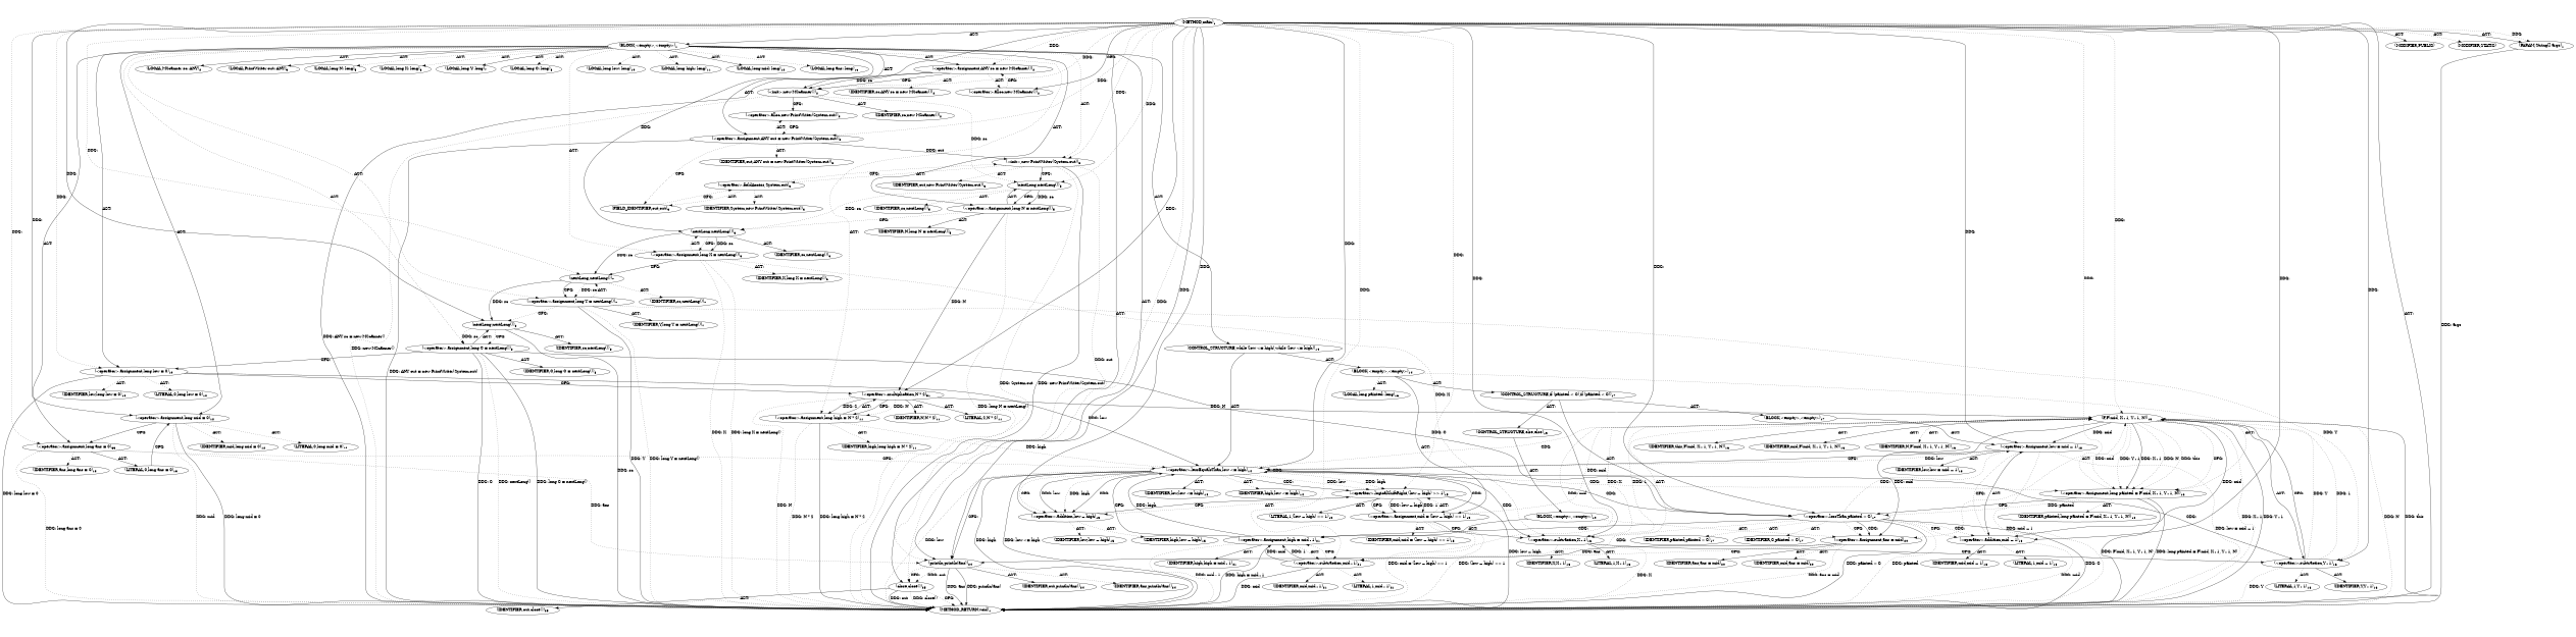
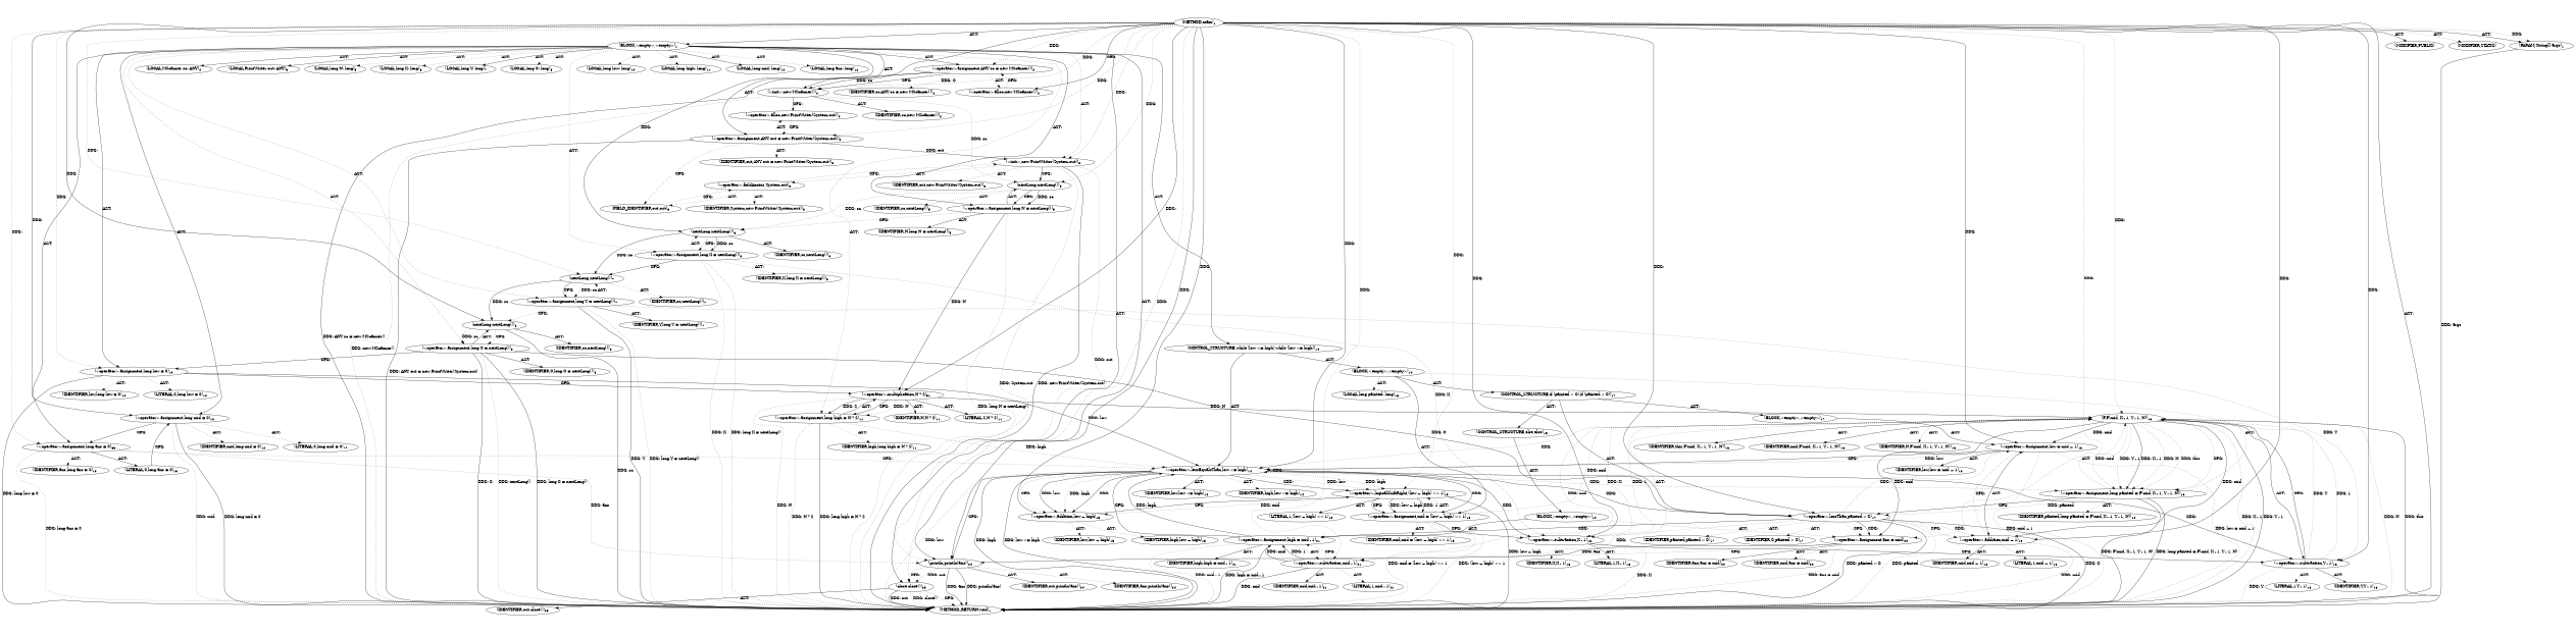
  digraph {
    edge [style=solid]
    n1 [label=<(METHOD,main)<SUB>1</SUB>>]
    n2 [label=<(PARAM,String[] args)<SUB>1</SUB>>]
    n3 [label=<(BLOCK,&lt;empty&gt;,&lt;empty&gt;)<SUB>1</SUB>>]
    n4 [label=<(&lt;operator&gt;.assignment,ANY sc = new MScanner())<SUB>2</SUB>>]
    n5 [label=<(&lt;operator&gt;.alloc,new MScanner())<SUB>2</SUB>>]
    n6 [label=<(&lt;init&gt;,new MScanner())<SUB>2</SUB>>]
    n7 [label=<(&lt;operator&gt;.assignment,ANY out = new PrintWriter(System.out))<SUB>3</SUB>>]
    n8 [label=<(&lt;init&gt;,new PrintWriter(System.out))<SUB>3</SUB>>]
    n9 [label=<(nextLong,nextLong())<SUB>5</SUB>>]
    n10 [label=<(nextLong,nextLong())<SUB>6</SUB>>]
    n11 [label=<(nextLong,nextLong())<SUB>7</SUB>>]
    n12 [label=<(nextLong,nextLong())<SUB>8</SUB>>]
    n13 [label=<(&lt;operator&gt;.assignment,long low = 0)<SUB>10</SUB>>]
    n14 [label=<(&lt;operator&gt;.multiplication,N * 2)<SUB>51</SUB>>]
    n15 [label=<(&lt;operator&gt;.assignment,long mid = 0)<SUB>12</SUB>>]
    n16 [label=<(&lt;operator&gt;.assignment,long ans = 0)<SUB>63</SUB>>]
    n17 [label=<(&lt;operator&gt;.lessEqualsThan,low &lt;= high)<SUB>14</SUB>>]
    n18 [label=<(&lt;operator&gt;.logicalShiftRight,(low + high) &gt;&gt; 1)<SUB>15</SUB>>]
    n19 [label=<(&lt;operator&gt;.addition,low + high)<SUB>15</SUB>>]
    n20 [label=<(F,F(mid, X - 1, Y - 1, N))<SUB>16</SUB>>]
    n21 [label=<(&lt;operator&gt;.subtraction,X - 1)<SUB>16</SUB>>]
    n22 [label=<(&lt;operator&gt;.subtraction,Y - 1)<SUB>16</SUB>>]
    n23 [label=<(&lt;operator&gt;.lessThan,painted &lt; C)<SUB>17</SUB>>]
    n24 [label=<(&lt;operator&gt;.assignment,low = mid + 1)<SUB>18</SUB>>]
    n25 [label=<(&lt;operator&gt;.addition,mid + 1)<SUB>18</SUB>>]
    n26 [label=<(&lt;operator&gt;.assignment,ans = mid)<SUB>20</SUB>>]
    n27 [label=<(&lt;operator&gt;.subtraction,mid - 1)<SUB>21</SUB>>]
    n28 [label=<(println,println(ans))<SUB>24</SUB>>]
    n29 [label=<(close,close())<SUB>25</SUB>>]
    n30 [label=<(MODIFIER,PUBLIC)>]
    n31 [label=<(MODIFIER,STATIC)>]
    n32 [label=<(METHOD_RETURN,void)<SUB>1</SUB>>]
    n33 [label=<(LOCAL,MScanner sc: ANY)<SUB>2</SUB>>]
    n34 [label=<(LOCAL,PrintWriter out: ANY)<SUB>3</SUB>>]
    n35 [label=<(LOCAL,long N: long)<SUB>5</SUB>>]
    n36 [label=<(&lt;operator&gt;.assignment,long N = nextLong())<SUB>5</SUB>>]
    n37 [label=<(LOCAL,long X: long)<SUB>6</SUB>>]
    n38 [label=<(&lt;operator&gt;.assignment,long X = nextLong())<SUB>6</SUB>>]
    n39 [label=<(LOCAL,long Y: long)<SUB>7</SUB>>]
    n40 [label=<(&lt;operator&gt;.assignment,long Y = nextLong())<SUB>7</SUB>>]
    n41 [label=<(LOCAL,long C: long)<SUB>8</SUB>>]
    n42 [label=<(&lt;operator&gt;.assignment,long C = nextLong())<SUB>8</SUB>>]
    n43 [label=<(LOCAL,long low: long)<SUB>10</SUB>>]
    n44 [label=<(LOCAL,long high: long)<SUB>11</SUB>>]
    n45 [label=<(&lt;operator&gt;.assignment,long high = N * 2)<SUB>11</SUB>>]
    n46 [label=<(LOCAL,long mid: long)<SUB>12</SUB>>]
    n47 [label=<(LOCAL,long ans: long)<SUB>13</SUB>>]
    n48 [label=<(CONTROL_STRUCTURE,while (low &lt;= high),while (low &lt;= high))<SUB>14</SUB>>]
    n49 [label=<(IDENTIFIER,sc,ANY sc = new MScanner())<SUB>2</SUB>>]
    n50 [label=<(IDENTIFIER,sc,new MScanner())<SUB>2</SUB>>]
    n51 [label=<(&lt;operator&gt;.alloc,new PrintWriter(System.out))<SUB>3</SUB>>]
    n52 [label=<(IDENTIFIER,out,ANY out = new PrintWriter(System.out))<SUB>3</SUB>>]
    n53 [label=<(FIELD_IDENTIFIER,out,out)<SUB>3</SUB>>]
    n54 [label=<(IDENTIFIER,out,new PrintWriter(System.out))<SUB>3</SUB>>]
    n55 [label=<(&lt;operator&gt;.fieldAccess,System.out)<SUB>3</SUB>>]
    n56 [label=<(IDENTIFIER,sc,nextLong())<SUB>5</SUB>>]
    n57 [label=<(IDENTIFIER,sc,nextLong())<SUB>6</SUB>>]
    n58 [label=<(IDENTIFIER,sc,nextLong())<SUB>7</SUB>>]
    n59 [label=<(IDENTIFIER,sc,nextLong())<SUB>8</SUB>>]
    n60 [label=<(IDENTIFIER,low,long low = 0)<SUB>10</SUB>>]
    n61 [label=<(LITERAL,0,long low = 0)<SUB>10</SUB>>]
    n62 [label=<(IDENTIFIER,N,N * 2)<SUB>11</SUB>>]
    n63 [label=<(LITERAL,2,N * 2)<SUB>11</SUB>>]
    n64 [label=<(IDENTIFIER,mid,long mid = 0)<SUB>12</SUB>>]
    n65 [label=<(LITERAL,0,long mid = 0)<SUB>12</SUB>>]
    n66 [label=<(IDENTIFIER,ans,long ans = 0)<SUB>13</SUB>>]
    n67 [label=<(LITERAL,0,long ans = 0)<SUB>13</SUB>>]
    n68 [label=<(IDENTIFIER,low,low &lt;= high)<SUB>14</SUB>>]
    n69 [label=<(IDENTIFIER,high,low &lt;= high)<SUB>14</SUB>>]
    n70 [label=<(&lt;operator&gt;.assignment,mid = (low + high) &gt;&gt; 1)<SUB>15</SUB>>]
    n71 [label=<(&lt;operator&gt;.assignment,long painted = F(mid, X - 1, Y - 1, N))<SUB>16</SUB>>]
    n72 [label=<(LITERAL,1,(low + high) &gt;&gt; 1)<SUB>15</SUB>>]
    n73 [label=<(IDENTIFIER,low,low + high)<SUB>15</SUB>>]
    n74 [label=<(IDENTIFIER,high,low + high)<SUB>15</SUB>>]
    n75 [label=<(IDENTIFIER,this,F(mid, X - 1, Y - 1, N))<SUB>16</SUB>>]
    n76 [label=<(IDENTIFIER,mid,F(mid, X - 1, Y - 1, N))<SUB>16</SUB>>]
    n77 [label=<(IDENTIFIER,N,F(mid, X - 1, Y - 1, N))<SUB>16</SUB>>]
    n78 [label=<(IDENTIFIER,X,X - 1)<SUB>16</SUB>>]
    n79 [label=<(LITERAL,1,X - 1)<SUB>16</SUB>>]
    n80 [label=<(IDENTIFIER,Y,Y - 1)<SUB>16</SUB>>]
    n81 [label=<(LITERAL,1,Y - 1)<SUB>16</SUB>>]
    n82 [label=<(IDENTIFIER,painted,painted &lt; C)<SUB>17</SUB>>]
    n83 [label=<(IDENTIFIER,C,painted &lt; C)<SUB>17</SUB>>]
    n84 [label=<(&lt;operator&gt;.assignment,high = mid - 1)<SUB>21</SUB>>]
    n85 [label=<(IDENTIFIER,low,low = mid + 1)<SUB>18</SUB>>]
    n86 [label=<(IDENTIFIER,mid,mid + 1)<SUB>18</SUB>>]
    n87 [label=<(LITERAL,1,mid + 1)<SUB>18</SUB>>]
    n88 [label=<(IDENTIFIER,ans,ans = mid)<SUB>20</SUB>>]
    n89 [label=<(IDENTIFIER,mid,ans = mid)<SUB>20</SUB>>]
    n90 [label=<(IDENTIFIER,mid,mid - 1)<SUB>21</SUB>>]
    n91 [label=<(LITERAL,1,mid - 1)<SUB>21</SUB>>]
    n92 [label=<(IDENTIFIER,out,println(ans))<SUB>24</SUB>>]
    n93 [label=<(IDENTIFIER,ans,println(ans))<SUB>24</SUB>>]
    n94 [label=<(IDENTIFIER,out,close())<SUB>25</SUB>>]
    n95 [label=<(IDENTIFIER,N,long N = nextLong())<SUB>5</SUB>>]
    n96 [label=<(IDENTIFIER,X,long X = nextLong())<SUB>6</SUB>>]
    n97 [label=<(IDENTIFIER,Y,long Y = nextLong())<SUB>7</SUB>>]
    n98 [label=<(IDENTIFIER,C,long C = nextLong())<SUB>8</SUB>>]
    n99 [label=<(IDENTIFIER,high,long high = N * 2)<SUB>11</SUB>>]
    n100 [label=<(BLOCK,&lt;empty&gt;,&lt;empty&gt;)<SUB>14</SUB>>]
    n101 [label=<(IDENTIFIER,System,new PrintWriter(System.out))<SUB>3</SUB>>]
    n102 [label=<(LOCAL,long painted: long)<SUB>16</SUB>>]
    n103 [label=<(CONTROL_STRUCTURE,if (painted &lt; C),if (painted &lt; C))<SUB>17</SUB>>]
    n104 [label=<(IDENTIFIER,mid,mid = (low + high) &gt;&gt; 1)<SUB>15</SUB>>]
    n105 [label=<(IDENTIFIER,painted,long painted = F(mid, X - 1, Y - 1, N))<SUB>16</SUB>>]
    n106 [label=<(BLOCK,&lt;empty&gt;,&lt;empty&gt;)<SUB>17</SUB>>]
    n107 [label=<(CONTROL_STRUCTURE,else,else)<SUB>19</SUB>>]
    n108 [label=<(BLOCK,&lt;empty&gt;,&lt;empty&gt;)<SUB>19</SUB>>]
    n109 [label=<(IDENTIFIER,high,high = mid - 1)<SUB>21</SUB>>]
    n1 -> n2 [label="AST: "]
    n1 -> n2 [label="DDG: " style=dotted]
    n1 -> n3 [label="AST: "]
    n1 -> n4 [label="DDG: " style=dotted]
    n1 -> n5 [label="CFG: "]
    n1 -> n6 [label="DDG: " style=dotted]
    n1 -> n7 [label="DDG: " style=dotted]
    n1 -> n8 [label="DDG: " style=dotted]
    n1 -> n9 [label="DDG: " style=dotted]
    n1 -> n10 [label="DDG: "]
    n1 -> n11 [label="DDG: " style=dotted]
    n1 -> n12 [label="DDG: "]
    n1 -> n13 [label="DDG: " style=dotted]
    n1 -> n14 [label="DDG: "]
    n1 -> n15 [label="DDG: "]
    n1 -> n16 [label="DDG: " style=dotted]
    n1 -> n17 [label="DDG: "]
    n1 -> n18 [label="DDG: " style=dotted]
    n1 -> n19 [label="DDG: "]
    n1 -> n20 [label="DDG: " style=dotted]
    n1 -> n21 [label="DDG: "]
    n1 -> n22 [label="DDG: "]
    n1 -> n23 [label="DDG: "]
    n1 -> n24 [label="DDG: "]
    n1 -> n25 [label="DDG: "]
    n1 -> n26 [label="DDG: " style=dotted]
    n1 -> n27 [label="DDG: " style=dotted]
    n1 -> n28 [label="DDG: "]
    n1 -> n29 [label="DDG: " style=dotted]
    n1 -> n30 [label="AST: "]
    n1 -> n31 [label="AST: " style=dotted]
    n1 -> n32 [label="AST: "]
    n2 -> n32 [label="DDG: args"]
    n3 -> n4 [label="AST: "]
    n3 -> n6 [label="AST: "]
    n3 -> n7 [label="AST: "]
    n3 -> n8 [label="AST: " style=dotted]
    n3 -> n13 [label="AST: "]
    n3 -> n15 [label="AST: "]
    n3 -> n16 [label="AST: "]
    n3 -> n28 [label="AST: "]
    n3 -> n29 [label="AST: "]
    n3 -> n33 [label="AST: "]
    n3 -> n34 [label="AST: "]
    n3 -> n35 [label="AST: " style=dotted]
    n3 -> n36 [label="AST: "]
    n3 -> n37 [label="AST: " style=dotted]
    n3 -> n38 [label="AST: " style=dotted]
    n3 -> n39 [label="AST: "]
    n3 -> n40 [label="AST: " style=dotted]
    n3 -> n41 [label="AST: " style=dotted]
    n3 -> n42 [label="AST: " style=dotted]
    n3 -> n43 [label="AST: " style=dotted]
    n3 -> n44 [label="AST: " style=dotted]
    n3 -> n45 [label="AST: " style=dotted]
    n3 -> n46 [label="AST: "]
    n3 -> n47 [label="AST: " style=dotted]
    n3 -> n48 [label="AST: "]
    n4 -> n5 [label="AST: " style=dotted]
    n4 -> n6 [label="CFG: "]
    n4 -> n6 [label="DDG: sc"]
    n4 -> n32 [label="DDG: ANY sc = new MScanner()"]
-   n4 -> n49 [label="AST: " style=dotted]
+   n4 -> n49 [label="DDG: C" style=dotted]
    n5 -> n4 [label="CFG: " style=dotted]
    n6 -> n9 [label="DDG: sc" style=dotted]
    n6 -> n32 [label="DDG: new MScanner()" style=dotted]
    n6 -> n50 [label="AST: "]
    n6 -> n51 [label="CFG: "]
    n7 -> n8 [label="DDG: out"]
    n7 -> n32 [label="DDG: ANY out = new PrintWriter(System.out)"]
    n7 -> n51 [label="AST: " style=dotted]
    n7 -> n52 [label="AST: " style=dotted]
    n7 -> n53 [label="CFG: " style=dotted]
    n8 -> n9 [label="CFG: "]
    n8 -> n28 [label="DDG: out" style=dotted]
    n8 -> n32 [label="DDG: System.out" style=dotted]
    n8 -> n32 [label="DDG: new PrintWriter(System.out)"]
    n8 -> n54 [label="AST: " style=dotted]
    n8 -> n55 [label="AST: " style=dotted]
    n9 -> n10 [label="DDG: sc" style=dotted]
    n9 -> n36 [label="CFG: "]
    n9 -> n36 [label="DDG: sc"]
    n9 -> n56 [label="AST: " style=dotted]
    n10 -> n11 [label="DDG: sc"]
    n10 -> n38 [label="CFG: " style=dotted]
    n10 -> n38 [label="DDG: sc"]
    n10 -> n57 [label="AST: "]
    n11 -> n12 [label="DDG: sc"]
    n11 -> n40 [label="CFG: "]
    n11 -> n40 [label="DDG: sc" style=dotted]
    n11 -> n58 [label="AST: " style=dotted]
    n12 -> n32 [label="DDG: sc"]
    n12 -> n42 [label="CFG: " style=dotted]
    n12 -> n42 [label="DDG: sc" style=dotted]
    n12 -> n59 [label="AST: "]
    n13 -> n14 [label="CFG: "]
    n13 -> n17 [label="DDG: low"]
    n13 -> n32 [label="DDG: long low = 0"]
    n13 -> n60 [label="AST: " style=dotted]
    n13 -> n61 [label="AST: " style=dotted]
    n14 -> n20 [label="DDG: N"]
    n14 -> n32 [label="DDG: N" style=dotted]
    n14 -> n45 [label="CFG: "]
    n14 -> n45 [label="DDG: N" style=dotted]
    n14 -> n45 [label="DDG: 2"]
    n14 -> n62 [label="AST: "]
    n14 -> n63 [label="AST: "]
    n15 -> n16 [label="CFG: "]
    n15 -> n32 [label="DDG: mid" style=dotted]
    n15 -> n32 [label="DDG: long mid = 0"]
    n15 -> n64 [label="AST: " style=dotted]
    n15 -> n65 [label="AST: " style=dotted]
    n16 -> n17 [label="CFG: " style=dotted]
    n16 -> n28 [label="DDG: ans" style=dotted]
    n16 -> n32 [label="DDG: long ans = 0" style=dotted]
    n16 -> n66 [label="AST: " style=dotted]
    n16 -> n67 [label="AST: "]
    n17 -> n17 [label="CDG: " style=dotted]
    n17 -> n18 [label="DDG: low" style=dotted]
    n17 -> n18 [label="DDG: high" style=dotted]
    n17 -> n18 [label="CDG: "]
    n17 -> n19 [label="CFG: " style=dotted]
    n17 -> n19 [label="DDG: low"]
    n17 -> n19 [label="DDG: high" style=dotted]
    n17 -> n19 [label="CDG: "]
    n17 -> n20 [label="CDG: " style=dotted]
    n17 -> n21 [label="CDG: "]
    n17 -> n22 [label="CDG: "]
    n17 -> n23 [label="CDG: "]
    n17 -> n28 [label="CFG: "]
    n17 -> n32 [label="DDG: low" style=dotted]
    n17 -> n32 [label="DDG: high"]
    n17 -> n32 [label="DDG: low &lt;= high"]
    n17 -> n68 [label="AST: "]
    n17 -> n69 [label="AST: " style=dotted]
    n17 -> n70 [label="CDG: "]
    n17 -> n71 [label="CDG: " style=dotted]
-   n18 -> n19 [label="AST: " style=dotted]
+   n18 -> n19 [label="DDG: mid" style=dotted]
    n18 -> n32 [label="DDG: low + high"]
    n18 -> n70 [label="CFG: "]
    n18 -> n70 [label="DDG: low + high"]
    n18 -> n70 [label="DDG: 1"]
    n18 -> n72 [label="AST: "]
    n19 -> n18 [label="CFG: "]
    n19 -> n73 [label="AST: " style=dotted]
    n19 -> n74 [label="AST: " style=dotted]
    n20 -> n21 [label="AST: " style=dotted]
    n20 -> n22 [label="AST: "]
    n20 -> n24 [label="DDG: mid"]
    n20 -> n25 [label="DDG: mid"]
    n20 -> n26 [label="DDG: mid"]
    n20 -> n27 [label="DDG: mid" style=dotted]
    n20 -> n32 [label="DDG: X - 1" style=dotted]
    n20 -> n32 [label="DDG: Y - 1"]
    n20 -> n32 [label="DDG: N" style=dotted]
    n20 -> n32 [label="DDG: this"]
    n20 -> n71 [label="CFG: " style=dotted]
    n20 -> n71 [label="DDG: mid" style=dotted]
    n20 -> n71 [label="DDG: Y - 1" style=dotted]
    n20 -> n71 [label="DDG: X - 1"]
    n20 -> n71 [label="DDG: N" style=dotted]
    n20 -> n71 [label="DDG: this" style=dotted]
    n20 -> n75 [label="AST: "]
    n20 -> n76 [label="AST: "]
    n20 -> n77 [label="AST: " style=dotted]
    n21 -> n20 [label="DDG: X" style=dotted]
    n21 -> n20 [label="DDG: 1" style=dotted]
    n21 -> n22 [label="CFG: "]
    n21 -> n32 [label="DDG: X" style=dotted]
    n21 -> n78 [label="AST: " style=dotted]
    n21 -> n79 [label="AST: "]
    n22 -> n20 [label="CFG: "]
    n22 -> n20 [label="DDG: Y" style=dotted]
    n22 -> n20 [label="DDG: 1" style=dotted]
    n22 -> n32 [label="DDG: Y" style=dotted]
    n22 -> n80 [label="AST: "]
    n22 -> n81 [label="AST: " style=dotted]
    n23 -> n24 [label="CDG: " style=dotted]
    n23 -> n25 [label="CFG: " style=dotted]
    n23 -> n25 [label="CDG: " style=dotted]
    n23 -> n26 [label="CFG: " style=dotted]
    n23 -> n26 [label="CDG: "]
    n23 -> n27 [label="CDG: " style=dotted]
    n23 -> n32 [label="DDG: painted" style=dotted]
    n23 -> n32 [label="DDG: C"]
    n23 -> n32 [label="DDG: painted &lt; C"]
    n23 -> n82 [label="AST: " style=dotted]
    n23 -> n83 [label="AST: " style=dotted]
    n23 -> n84 [label="CDG: "]
    n24 -> n17 [label="CFG: "]
    n24 -> n17 [label="DDG: low" style=dotted]
    n24 -> n25 [label="AST: "]
    n24 -> n32 [label="DDG: mid + 1" style=dotted]
    n24 -> n32 [label="DDG: low = mid + 1" style=dotted]
    n24 -> n85 [label="AST: "]
    n25 -> n24 [label="CFG: " style=dotted]
    n25 -> n32 [label="DDG: mid" style=dotted]
    n25 -> n86 [label="AST: "]
    n25 -> n87 [label="AST: " style=dotted]
    n26 -> n27 [label="CFG: " style=dotted]
    n26 -> n28 [label="DDG: ans"]
    n26 -> n32 [label="DDG: ans = mid" style=dotted]
    n26 -> n88 [label="AST: "]
    n26 -> n89 [label="AST: " style=dotted]
    n27 -> n32 [label="DDG: mid"]
    n27 -> n84 [label="CFG: " style=dotted]
    n27 -> n84 [label="DDG: mid"]
    n27 -> n84 [label="DDG: 1"]
    n27 -> n90 [label="AST: "]
    n27 -> n91 [label="AST: " style=dotted]
    n28 -> n29 [label="CFG: " style=dotted]
    n28 -> n29 [label="DDG: out" style=dotted]
    n28 -> n32 [label="DDG: ans"]
    n28 -> n32 [label="DDG: println(ans)"]
    n28 -> n92 [label="AST: "]
    n28 -> n93 [label="AST: " style=dotted]
    n29 -> n32 [label="CFG: " style=dotted]
    n29 -> n32 [label="DDG: out"]
    n29 -> n32 [label="DDG: close()" style=dotted]
    n29 -> n94 [label="AST: "]
    n36 -> n9 [label="AST: "]
    n36 -> n10 [label="CFG: " style=dotted]
    n36 -> n14 [label="DDG: N"]
    n36 -> n32 [label="DDG: long N = nextLong()" style=dotted]
    n36 -> n95 [label="AST: "]
    n38 -> n10 [label="AST: " style=dotted]
    n38 -> n11 [label="CFG: "]
    n38 -> n21 [label="DDG: X" style=dotted]
    n38 -> n32 [label="DDG: X" style=dotted]
    n38 -> n32 [label="DDG: long X = nextLong()" style=dotted]
    n38 -> n96 [label="AST: " style=dotted]
    n40 -> n11 [label="AST: " style=dotted]
    n40 -> n12 [label="CFG: " style=dotted]
    n40 -> n22 [label="DDG: Y" style=dotted]
    n40 -> n32 [label="DDG: Y"]
    n40 -> n32 [label="DDG: long Y = nextLong()" style=dotted]
    n40 -> n97 [label="AST: "]
    n42 -> n12 [label="AST: "]
    n42 -> n13 [label="CFG: "]
    n42 -> n23 [label="DDG: C"]
    n42 -> n32 [label="DDG: C"]
    n42 -> n32 [label="DDG: nextLong()" style=dotted]
    n42 -> n32 [label="DDG: long C = nextLong()"]
    n42 -> n98 [label="AST: "]
    n45 -> n14 [label="AST: "]
    n45 -> n17 [label="DDG: high" style=dotted]
    n45 -> n32 [label="DDG: N * 2" style=dotted]
    n45 -> n32 [label="DDG: long high = N * 2"]
    n45 -> n99 [label="AST: " style=dotted]
    n48 -> n17 [label="AST: "]
    n48 -> n100 [label="AST: "]
    n51 -> n7 [label="CFG: " style=dotted]
    n53 -> n55 [label="CFG: " style=dotted]
    n55 -> n8 [label="CFG: " style=dotted]
    n55 -> n53 [label="AST: " style=dotted]
    n55 -> n101 [label="AST: " style=dotted]
    n67 -> n15 [label="CFG: "]
    n70 -> n18 [label="AST: " style=dotted]
    n70 -> n20 [label="DDG: mid" style=dotted]
    n70 -> n21 [label="CFG: "]
    n70 -> n32 [label="DDG: (low + high) &gt;&gt; 1" style=dotted]
    n70 -> n32 [label="DDG: mid = (low + high) &gt;&gt; 1" style=dotted]
    n70 -> n104 [label="AST: " style=dotted]
    n71 -> n20 [label="AST: " style=dotted]
    n71 -> n23 [label="CFG: "]
    n71 -> n23 [label="DDG: painted" style=dotted]
    n71 -> n32 [label="DDG: F(mid, X - 1, Y - 1, N)"]
    n71 -> n32 [label="DDG: long painted = F(mid, X - 1, Y - 1, N)"]
    n71 -> n105 [label="AST: " style=dotted]
    n84 -> n17 [label="CFG: "]
    n84 -> n17 [label="DDG: high"]
    n84 -> n27 [label="AST: " style=dotted]
    n84 -> n32 [label="DDG: mid - 1" style=dotted]
    n84 -> n32 [label="DDG: high = mid - 1"]
    n84 -> n109 [label="AST: "]
    n100 -> n70 [label="AST: "]
    n100 -> n71 [label="AST: " style=dotted]
    n100 -> n102 [label="AST: " style=dotted]
    n100 -> n103 [label="AST: "]
    n103 -> n23 [label="AST: "]
    n103 -> n106 [label="AST: "]
    n103 -> n107 [label="AST: "]
    n106 -> n24 [label="AST: "]
    n107 -> n108 [label="AST: "]
    n108 -> n26 [label="AST: " style=dotted]
    n108 -> n84 [label="AST: "]
  }
